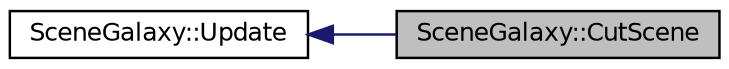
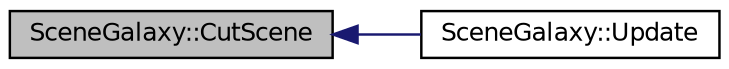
  digraph {
    rankdir=LR
    node [color=black fontname=Helvetica fontsize=10 shape=record]
    n1 [fillcolor=grey75 fontcolor=black height=0.2 label="SceneGalaxy::CutScene" style=filled width=0.4]
    n2 [height=0.2 label="SceneGalaxy::Update" width=0.4]
-   n2 -> n1 [color=midnightblue dir=back fontname=Helvetica fontsize=10 labelfontname=Helvetica labelfontsize=10 style=solid]
+   n1 -> n2 [color=midnightblue dir=back fontname=Helvetica fontsize=10 labelfontname=Helvetica labelfontsize=10 style=solid]
  }
